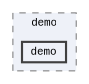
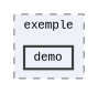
  digraph {
    compound=true
    fontname="Liberation Mono"
    n1 [color=grey25 fillcolor="#eef1f8" fontname="Liberation Mono" fontsize=10 height=0.2 label=demo shape=box style="filled,bold" width=0.4]
    subgraph cluster_1 {
      bgcolor="#eef1f8"
      fontsize=10
-     label=demo
+     label=exemple
      pencolor=grey50
      style="filled,dashed"
      n1
    }
  }
